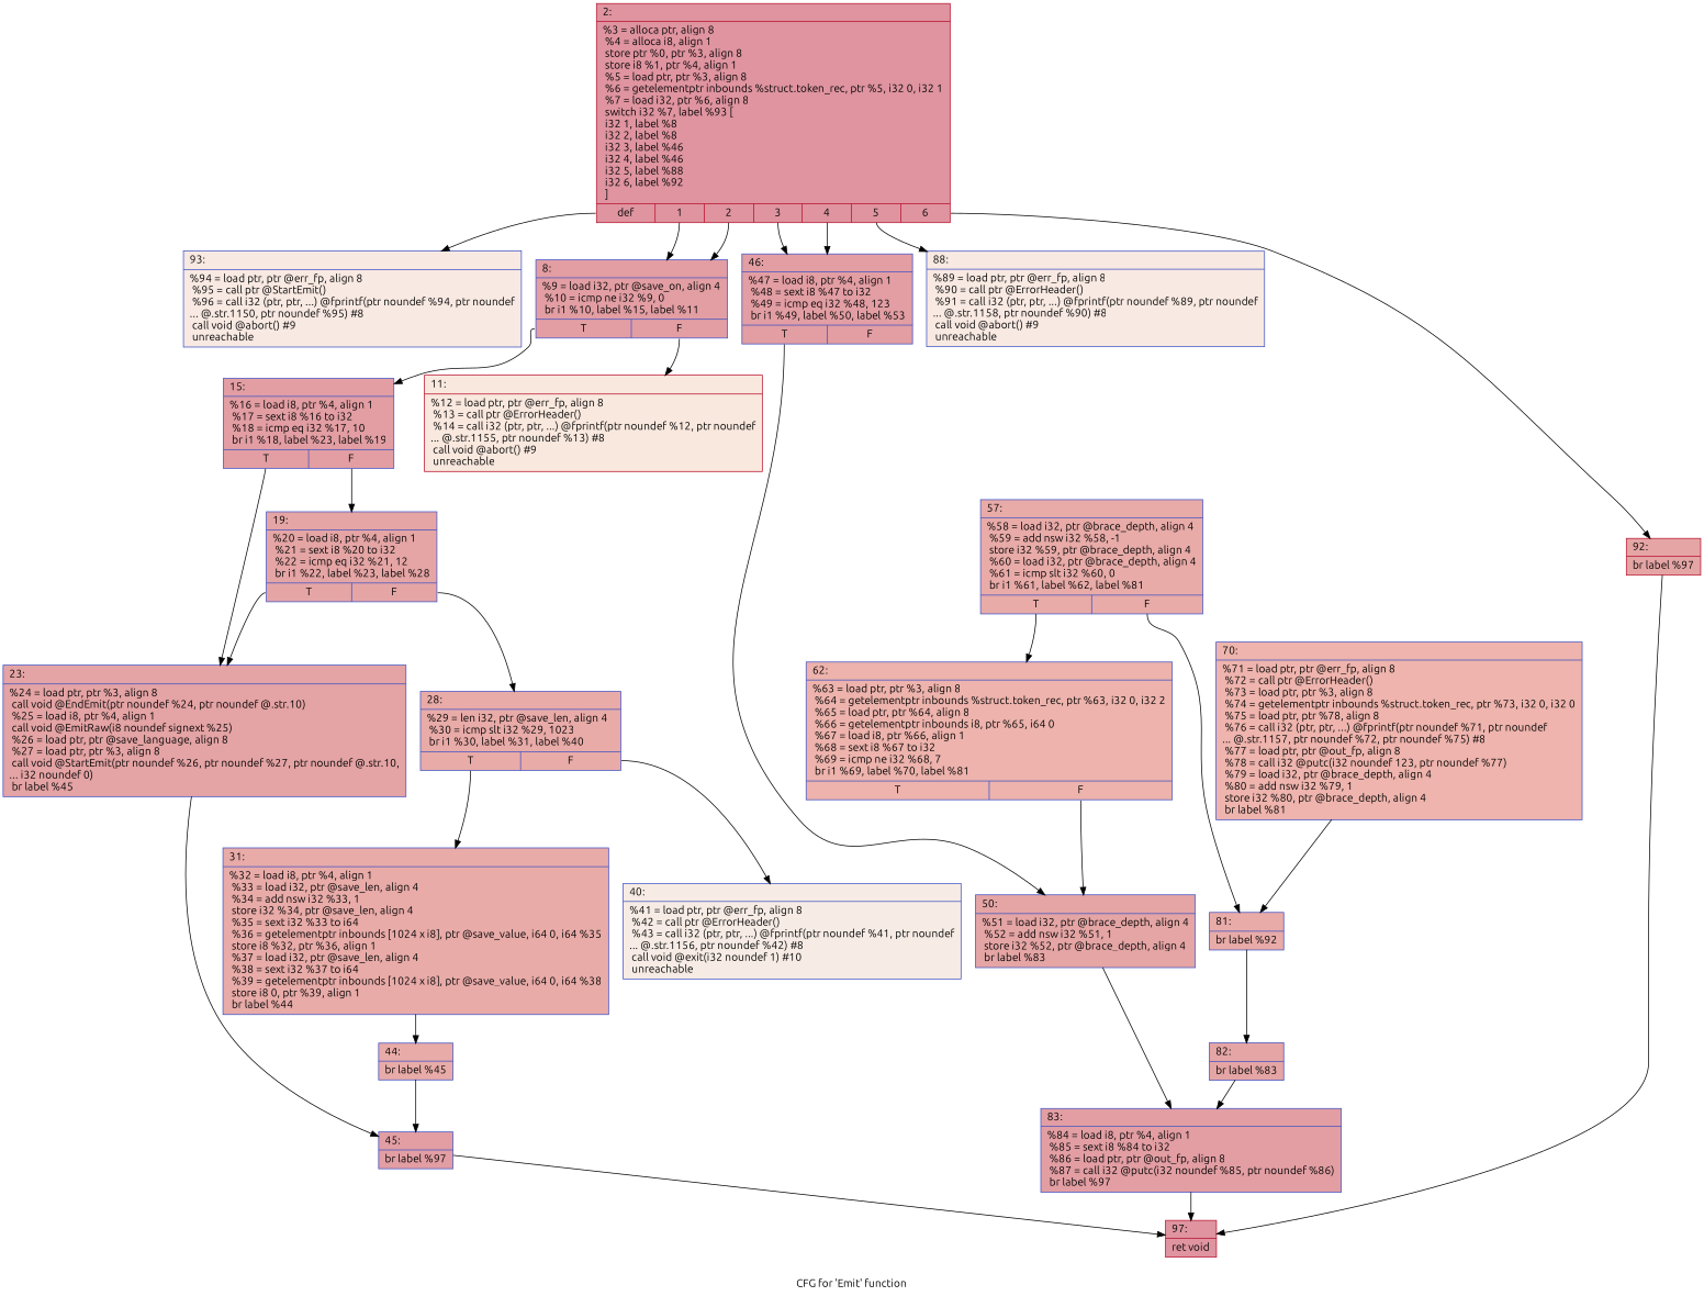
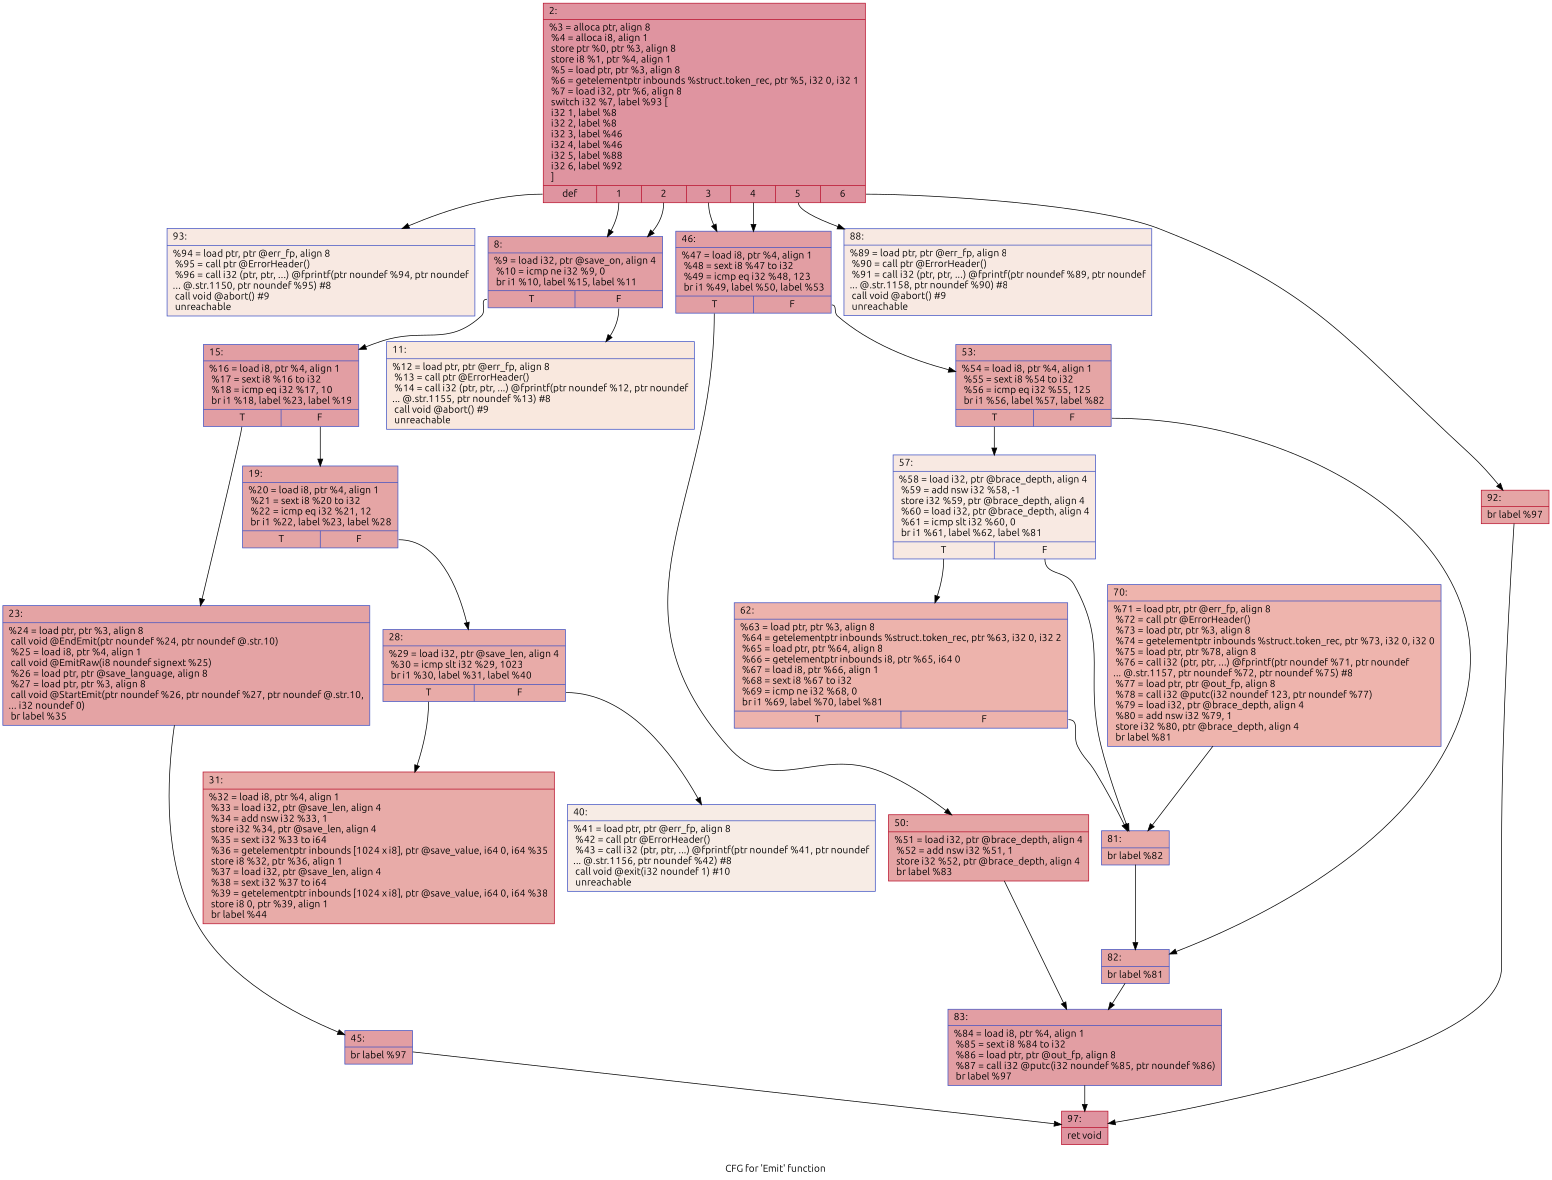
  digraph {
    fontname=Ubuntu
    label="CFG for 'Emit' function"
    node [color="#3d50c3ff" fillcolor="#be242e70" fontname=Ubuntu shape=record style=filled]
    edge [fontname=Ubuntu]
    n1 [color="#b70d28ff" fillcolor="#b70d2870" label="{2:\l|  %3 = alloca ptr, align 8\l  %4 = alloca i8, align 1\l  store ptr %0, ptr %3, align 8\l  store i8 %1, ptr %4, align 1\l  %5 = load ptr, ptr %3, align 8\l  %6 = getelementptr inbounds %struct.token_rec, ptr %5, i32 0, i32 1\l  %7 = load i32, ptr %6, align 8\l  switch i32 %7, label %93 [\l    i32 1, label %8\l    i32 2, label %8\l    i32 3, label %46\l    i32 4, label %46\l    i32 5, label %88\l    i32 6, label %92\l  ]\l|{<s0>def|<s1>1|<s2>2|<s3>3|<s4>4|<s5>5|<s6>6}}"]
-   n2 [fillcolor="#efcebd70" label="{93:\l|  %94 = load ptr, ptr @err_fp, align 8\l  %95 = call ptr @StartEmit()\l  %96 = call i32 (ptr, ptr, ...) @fprintf(ptr noundef %94, ptr noundef\l... @.str.1150, ptr noundef %95) #8\l  call void @abort() #9\l  unreachable\l}"]
+   n2 [fillcolor="#efcebd70" label="{93:\l|  %94 = load ptr, ptr @err_fp, align 8\l  %95 = call ptr @ErrorHeader()\l  %96 = call i32 (ptr, ptr, ...) @fprintf(ptr noundef %94, ptr noundef\l... @.str.1150, ptr noundef %95) #8\l  call void @abort() #9\l  unreachable\l}"]
    n3 [label="{8:\l|  %9 = load i32, ptr @save_on, align 4\l  %10 = icmp ne i32 %9, 0\l  br i1 %10, label %15, label %11\l|{<s0>T|<s1>F}}"]
    n4 [label="{46:\l|  %47 = load i8, ptr %4, align 1\l  %48 = sext i8 %47 to i32\l  %49 = icmp eq i32 %48, 123\l  br i1 %49, label %50, label %53\l|{<s0>T|<s1>F}}"]
    n5 [fillcolor="#efcebd70" label="{88:\l|  %89 = load ptr, ptr @err_fp, align 8\l  %90 = call ptr @ErrorHeader()\l  %91 = call i32 (ptr, ptr, ...) @fprintf(ptr noundef %89, ptr noundef\l... @.str.1158, ptr noundef %90) #8\l  call void @abort() #9\l  unreachable\l}"]
    n6 [color="#b70d28ff" fillcolor="#c5333470" label="{92:\l|  br label %97\l}"]
    n7 [label="{15:\l|  %16 = load i8, ptr %4, align 1\l  %17 = sext i8 %16 to i32\l  %18 = icmp eq i32 %17, 10\l  br i1 %18, label %23, label %19\l|{<s0>T|<s1>F}}"]
-   n8 [color="#b70d28ff" fillcolor="#f2cab570" label="{11:\l|  %12 = load ptr, ptr @err_fp, align 8\l  %13 = call ptr @ErrorHeader()\l  %14 = call i32 (ptr, ptr, ...) @fprintf(ptr noundef %12, ptr noundef\l... @.str.1155, ptr noundef %13) #8\l  call void @abort() #9\l  unreachable\l}"]
-   n9 [fillcolor="#c5333470" label="{50:\l|  %51 = load i32, ptr @brace_depth, align 4\l  %52 = add nsw i32 %51, 1\l  store i32 %52, ptr @brace_depth, align 4\l  br label %83\l}"]
+   n8 [fillcolor="#f2cab570" label="{11:\l|  %12 = load ptr, ptr @err_fp, align 8\l  %13 = call ptr @ErrorHeader()\l  %14 = call i32 (ptr, ptr, ...) @fprintf(ptr noundef %12, ptr noundef\l... @.str.1155, ptr noundef %13) #8\l  call void @abort() #9\l  unreachable\l}"]
+   n9 [color="#b70d28ff" fillcolor="#c5333470" label="{50:\l|  %51 = load i32, ptr @brace_depth, align 4\l  %52 = add nsw i32 %51, 1\l  store i32 %52, ptr @brace_depth, align 4\l  br label %83\l}"]
+   n10 [fillcolor="#c5333470" label="{53:\l|  %54 = load i8, ptr %4, align 1\l  %55 = sext i8 %54 to i32\l  %56 = icmp eq i32 %55, 125\l  br i1 %56, label %57, label %82\l|{<s0>T|<s1>F}}"]
    n11 [color="#b70d28ff" fillcolor="#b70d2870" label="{97:\l|  ret void\l}"]
-   n12 [fillcolor="#c32e3170" label="{23:\l|  %24 = load ptr, ptr %3, align 8\l  call void @EndEmit(ptr noundef %24, ptr noundef @.str.10)\l  %25 = load i8, ptr %4, align 1\l  call void @EmitRaw(i8 noundef signext %25)\l  %26 = load ptr, ptr @save_language, align 8\l  %27 = load ptr, ptr %3, align 8\l  call void @StartEmit(ptr noundef %26, ptr noundef %27, ptr noundef @.str.10,\l... i32 noundef 0)\l  br label %45\l}"]
+   n12 [fillcolor="#c32e3170" label="{23:\l|  %24 = load ptr, ptr %3, align 8\l  call void @EndEmit(ptr noundef %24, ptr noundef @.str.10)\l  %25 = load i8, ptr %4, align 1\l  call void @EmitRaw(i8 noundef signext %25)\l  %26 = load ptr, ptr @save_language, align 8\l  %27 = load ptr, ptr %3, align 8\l  call void @StartEmit(ptr noundef %26, ptr noundef %27, ptr noundef @.str.10,\l... i32 noundef 0)\l  br label %35\l}"]
    n13 [fillcolor="#c5333470" label="{19:\l|  %20 = load i8, ptr %4, align 1\l  %21 = sext i8 %20 to i32\l  %22 = icmp eq i32 %21, 12\l  br i1 %22, label %23, label %28\l|{<s0>T|<s1>F}}"]
    n14 [label="{83:\l|  %84 = load i8, ptr %4, align 1\l  %85 = sext i8 %84 to i32\l  %86 = load ptr, ptr @out_fp, align 8\l  %87 = call i32 @putc(i32 noundef %85, ptr noundef %86)\l  br label %97\l}"]
-   n15 [fillcolor="#cc403a70" label="{57:\l|  %58 = load i32, ptr @brace_depth, align 4\l  %59 = add nsw i32 %58, -1\l  store i32 %59, ptr @brace_depth, align 4\l  %60 = load i32, ptr @brace_depth, align 4\l  %61 = icmp slt i32 %60, 0\l  br i1 %61, label %62, label %81\l|{<s0>T|<s1>F}}"]
-   n16 [fillcolor="#c5333470" label="{82:\l|  br label %83\l}"]
+   n15 [fillcolor="#efcebd70" label="{57:\l|  %58 = load i32, ptr @brace_depth, align 4\l  %59 = add nsw i32 %58, -1\l  store i32 %59, ptr @brace_depth, align 4\l  %60 = load i32, ptr @brace_depth, align 4\l  %61 = icmp slt i32 %60, 0\l  br i1 %61, label %62, label %81\l|{<s0>T|<s1>F}}"]
+   n16 [fillcolor="#c5333470" label="{82:\l|  br label %81\l}"]
    n17 [label="{45:\l|  br label %97\l}"]
-   n18 [fillcolor="#cc403a70" label="{28:\l|  %29 = len i32, ptr @save_len, align 4\l  %30 = icmp slt i32 %29, 1023\l  br i1 %30, label %31, label %40\l|{<s0>T|<s1>F}}"]
-   n19 [fillcolor="#cc403a70" label="{31:\l|  %32 = load i8, ptr %4, align 1\l  %33 = load i32, ptr @save_len, align 4\l  %34 = add nsw i32 %33, 1\l  store i32 %34, ptr @save_len, align 4\l  %35 = sext i32 %33 to i64\l  %36 = getelementptr inbounds [1024 x i8], ptr @save_value, i64 0, i64 %35\l  store i8 %32, ptr %36, align 1\l  %37 = load i32, ptr @save_len, align 4\l  %38 = sext i32 %37 to i64\l  %39 = getelementptr inbounds [1024 x i8], ptr @save_value, i64 0, i64 %38\l  store i8 0, ptr %39, align 1\l  br label %44\l}"]
+   n18 [fillcolor="#cc403a70" label="{28:\l|  %29 = load i32, ptr @save_len, align 4\l  %30 = icmp slt i32 %29, 1023\l  br i1 %30, label %31, label %40\l|{<s0>T|<s1>F}}"]
+   n19 [color="#b70d28ff" fillcolor="#cc403a70" label="{31:\l|  %32 = load i8, ptr %4, align 1\l  %33 = load i32, ptr @save_len, align 4\l  %34 = add nsw i32 %33, 1\l  store i32 %34, ptr @save_len, align 4\l  %35 = sext i32 %33 to i64\l  %36 = getelementptr inbounds [1024 x i8], ptr @save_value, i64 0, i64 %35\l  store i8 %32, ptr %36, align 1\l  %37 = load i32, ptr @save_len, align 4\l  %38 = sext i32 %37 to i64\l  %39 = getelementptr inbounds [1024 x i8], ptr @save_value, i64 0, i64 %38\l  store i8 0, ptr %39, align 1\l  br label %44\l}"]
    n20 [fillcolor="#ecd3c570" label="{40:\l|  %41 = load ptr, ptr @err_fp, align 8\l  %42 = call ptr @ErrorHeader()\l  %43 = call i32 (ptr, ptr, ...) @fprintf(ptr noundef %41, ptr noundef\l... @.str.1156, ptr noundef %42) #8\l  call void @exit(i32 noundef 1) #10\l  unreachable\l}"]
-   n21 [fillcolor="#cc403a70" label="{44:\l|  br label %45\l}"]
-   n22 [fillcolor="#d6524470" label="{62:\l|  %63 = load ptr, ptr %3, align 8\l  %64 = getelementptr inbounds %struct.token_rec, ptr %63, i32 0, i32 2\l  %65 = load ptr, ptr %64, align 8\l  %66 = getelementptr inbounds i8, ptr %65, i64 0\l  %67 = load i8, ptr %66, align 1\l  %68 = sext i8 %67 to i32\l  %69 = icmp ne i32 %68, 7\l  br i1 %69, label %70, label %81\l|{<s0>T|<s1>F}}"]
-   n23 [fillcolor="#cc403a70" label="{81:\l|  br label %92\l}"]
+   n22 [fillcolor="#d6524470" label="{62:\l|  %63 = load ptr, ptr %3, align 8\l  %64 = getelementptr inbounds %struct.token_rec, ptr %63, i32 0, i32 2\l  %65 = load ptr, ptr %64, align 8\l  %66 = getelementptr inbounds i8, ptr %65, i64 0\l  %67 = load i8, ptr %66, align 1\l  %68 = sext i8 %67 to i32\l  %69 = icmp ne i32 %68, 0\l  br i1 %69, label %70, label %81\l|{<s0>T|<s1>F}}"]
+   n23 [fillcolor="#cc403a70" label="{81:\l|  br label %82\l}"]
    n24 [fillcolor="#d8564670" label="{70:\l|  %71 = load ptr, ptr @err_fp, align 8\l  %72 = call ptr @ErrorHeader()\l  %73 = load ptr, ptr %3, align 8\l  %74 = getelementptr inbounds %struct.token_rec, ptr %73, i32 0, i32 0\l  %75 = load ptr, ptr %78, align 8\l  %76 = call i32 (ptr, ptr, ...) @fprintf(ptr noundef %71, ptr noundef\l... @.str.1157, ptr noundef %72, ptr noundef %75) #8\l  %77 = load ptr, ptr @out_fp, align 8\l  %78 = call i32 @putc(i32 noundef 123, ptr noundef %77)\l  %79 = load i32, ptr @brace_depth, align 4\l  %80 = add nsw i32 %79, 1\l  store i32 %80, ptr @brace_depth, align 4\l  br label %81\l}"]
    n1 -> n2 [tailport=s0]
    n1 -> n3 [tailport=s1]
    n1 -> n3 [tailport=s2]
    n1 -> n4 [tailport=s3]
    n1 -> n4 [tailport=s4]
    n1 -> n5 [tailport=s5]
    n1 -> n6 [tailport=s6]
    n3 -> n7 [tailport=s0]
    n3 -> n8 [tailport=s1]
    n4 -> n9 [tailport=s0]
+   n4 -> n10 [tailport=s1]
    n6 -> n11
    n7 -> n12 [tailport=s0]
    n7 -> n13 [tailport=s1]
    n9 -> n14
+   n10 -> n15 [tailport=s0]
+   n10 -> n16 [tailport=s1]
    n12 -> n17
-   n13 -> n12 [tailport=s0]
    n13 -> n18 [tailport=s1]
    n14 -> n11
    n15 -> n22 [tailport=s0]
    n15 -> n23 [tailport=s1]
    n16 -> n14
    n17 -> n11
    n18 -> n19 [tailport=s0]
    n18 -> n20 [tailport=s1]
-   n19 -> n21
-   n21 -> n17
-   n22 -> n9 [tailport=s1]
+   n22 -> n23 [tailport=s1]
    n23 -> n16
    n24 -> n23
  }
